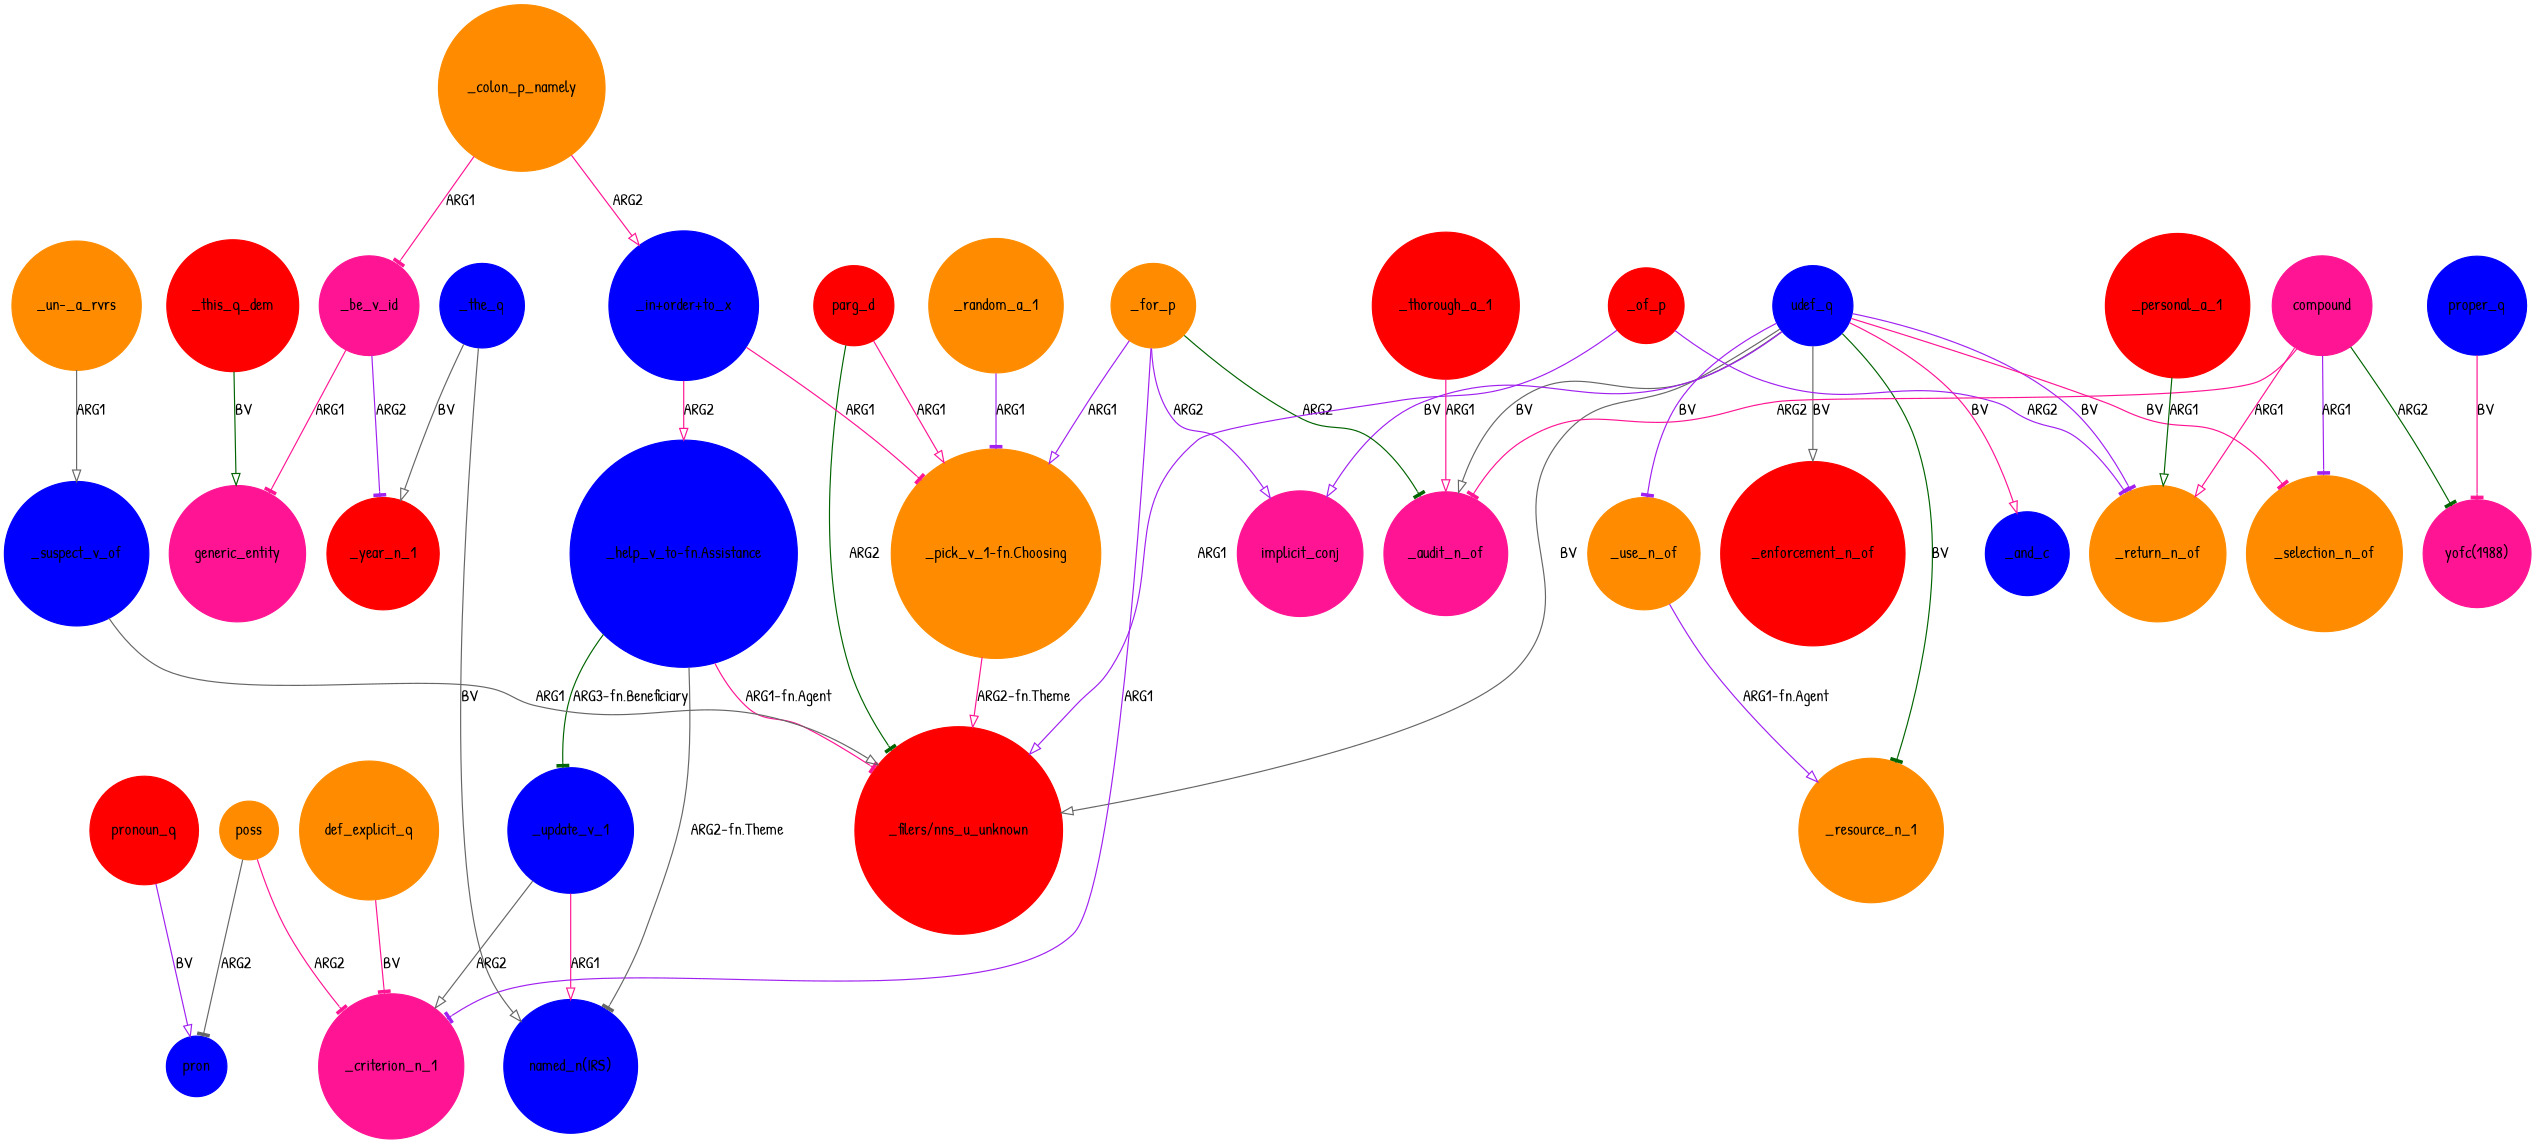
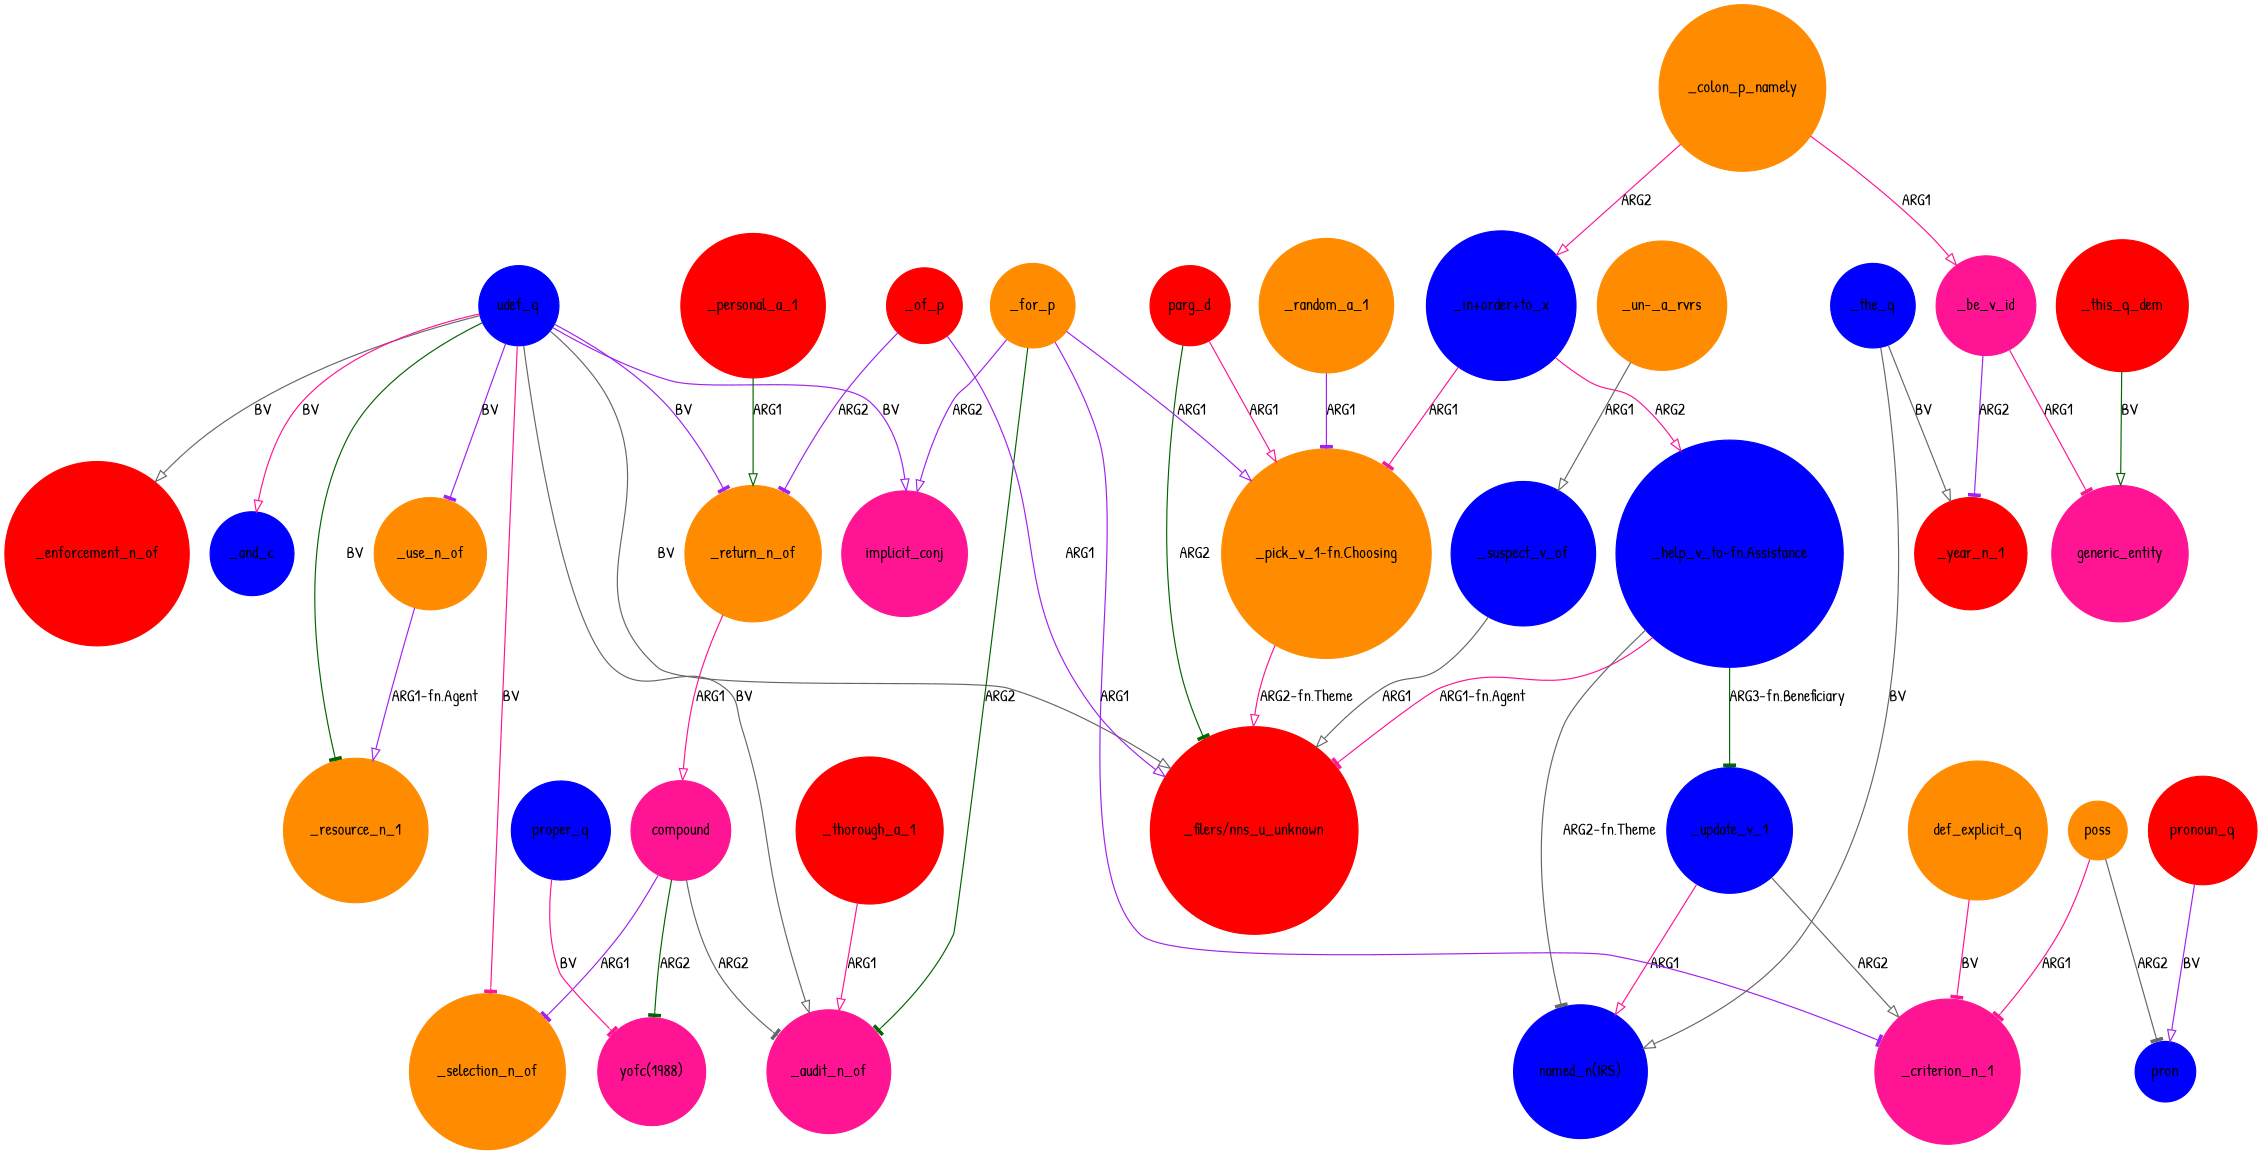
  digraph {
    fontname="Patrick Hand"
    node [color=darkorange fontname="Patrick Hand" shape=circle style=filled]
    edge [arrowhead=onormal color=deeppink fontname="Patrick Hand"]
    udef_q [color=blue]
    _audit_n_of [color=deeppink]
    "_filers/nns_u_unknown" [color=red]
    implicit_conj [color=deeppink]
    _use_n_of
    _return_n_of
    _selection_n_of
    _resource_n_1
    _enforcement_n_of [color=red]
    _and_c [color=blue]
    _update_v_1 [color=blue]
    _criterion_n_1 [color=deeppink]
    "named_n(IRS)" [color=blue]
    poss
    pron [color=blue]
    parg_d [color=red]
    "_pick_v_1-fn.Choosing"
    _for_p
    "_help_v_to-fn.Assistance" [color=blue]
    _be_v_id [color=deeppink]
    _colon_p_namely
    "_in+order+to_x" [color=blue]
    _year_n_1 [color=red]
    generic_entity [color=deeppink]
    _of_p [color=red]
    compound [color=deeppink]
    "yofc(1988)" [color=deeppink]
    _thorough_a_1 [color=red]
    _suspect_v_of [color=blue]
    pronoun_q [color=red]
    _this_q_dem [color=red]
    proper_q [color=blue]
    "_un-_a_rvrs"
    _random_a_1
    _the_q [color=blue]
    def_explicit_q
    _personal_a_1 [color=red]
    udef_q -> _audit_n_of [color=gray40 label=BV]
    udef_q -> "_filers/nns_u_unknown" [color=gray40 label=BV]
    udef_q -> implicit_conj [color=purple label=BV]
    udef_q -> _use_n_of [arrowhead=tee color=purple label=BV]
    udef_q -> _return_n_of [arrowhead=tee color=purple label=BV]
    udef_q -> _selection_n_of [arrowhead=tee label=BV]
    udef_q -> _resource_n_1 [arrowhead=tee color=darkgreen label=BV]
    udef_q -> _enforcement_n_of [color=gray40 label=BV]
    udef_q -> _and_c [label=BV]
    _use_n_of -> _resource_n_1 [color=purple label="ARG1-fn.Agent"]
    _update_v_1 -> _criterion_n_1 [color=gray40 label=ARG2]
    _update_v_1 -> "named_n(IRS)" [label=ARG1]
-   poss -> _criterion_n_1 [arrowhead=tee label=ARG2]
+   poss -> _criterion_n_1 [arrowhead=tee label=ARG1]
    poss -> pron [arrowhead=tee color=gray40 label=ARG2]
    parg_d -> "_filers/nns_u_unknown" [arrowhead=tee color=darkgreen label=ARG2]
    parg_d -> "_pick_v_1-fn.Choosing" [label=ARG1]
    "_pick_v_1-fn.Choosing" -> "_filers/nns_u_unknown" [label="ARG2-fn.Theme"]
    _for_p -> _audit_n_of [arrowhead=tee color=darkgreen label=ARG2]
    _for_p -> implicit_conj [color=purple label=ARG2]
    _for_p -> _criterion_n_1 [arrowhead=tee color=purple label=ARG1]
    _for_p -> "_pick_v_1-fn.Choosing" [color=purple label=ARG1]
    "_help_v_to-fn.Assistance" -> "_filers/nns_u_unknown" [arrowhead=tee label="ARG1-fn.Agent"]
    "_help_v_to-fn.Assistance" -> _update_v_1 [arrowhead=tee color=darkgreen label="ARG3-fn.Beneficiary"]
    "_help_v_to-fn.Assistance" -> "named_n(IRS)" [arrowhead=tee color=gray40 label="ARG2-fn.Theme"]
    _be_v_id -> _year_n_1 [arrowhead=tee color=purple label=ARG2]
    _be_v_id -> generic_entity [arrowhead=tee label=ARG1]
-   _colon_p_namely -> _be_v_id [arrowhead=tee label=ARG1]
+   _colon_p_namely -> _be_v_id [label=ARG1]
    _colon_p_namely -> "_in+order+to_x" [label=ARG2]
    "_in+order+to_x" -> "_pick_v_1-fn.Choosing" [arrowhead=tee label=ARG1]
    "_in+order+to_x" -> "_help_v_to-fn.Assistance" [label=ARG2]
    _of_p -> "_filers/nns_u_unknown" [color=purple label=ARG1]
    _of_p -> _return_n_of [arrowhead=tee color=purple label=ARG2]
-   compound -> _audit_n_of [arrowhead=tee label=ARG2]
-   compound -> _return_n_of [label=ARG1]
+   compound -> _audit_n_of [arrowhead=tee color=gray40 label=ARG2]
+   _return_n_of -> compound [label=ARG1]
    compound -> _selection_n_of [arrowhead=tee color=purple label=ARG1]
    compound -> "yofc(1988)" [arrowhead=tee color=darkgreen label=ARG2]
    _thorough_a_1 -> _audit_n_of [label=ARG1]
    _suspect_v_of -> "_filers/nns_u_unknown" [color=gray40 label=ARG1]
    pronoun_q -> pron [color=purple label=BV]
    _this_q_dem -> generic_entity [color=darkgreen label=BV]
    proper_q -> "yofc(1988)" [arrowhead=tee label=BV]
    "_un-_a_rvrs" -> _suspect_v_of [color=gray40 label=ARG1]
    _random_a_1 -> "_pick_v_1-fn.Choosing" [arrowhead=tee color=purple label=ARG1]
    _the_q -> "named_n(IRS)" [color=gray40 label=BV]
    _the_q -> _year_n_1 [color=gray40 label=BV]
    def_explicit_q -> _criterion_n_1 [arrowhead=tee label=BV]
    _personal_a_1 -> _return_n_of [color=darkgreen label=ARG1]
  }
